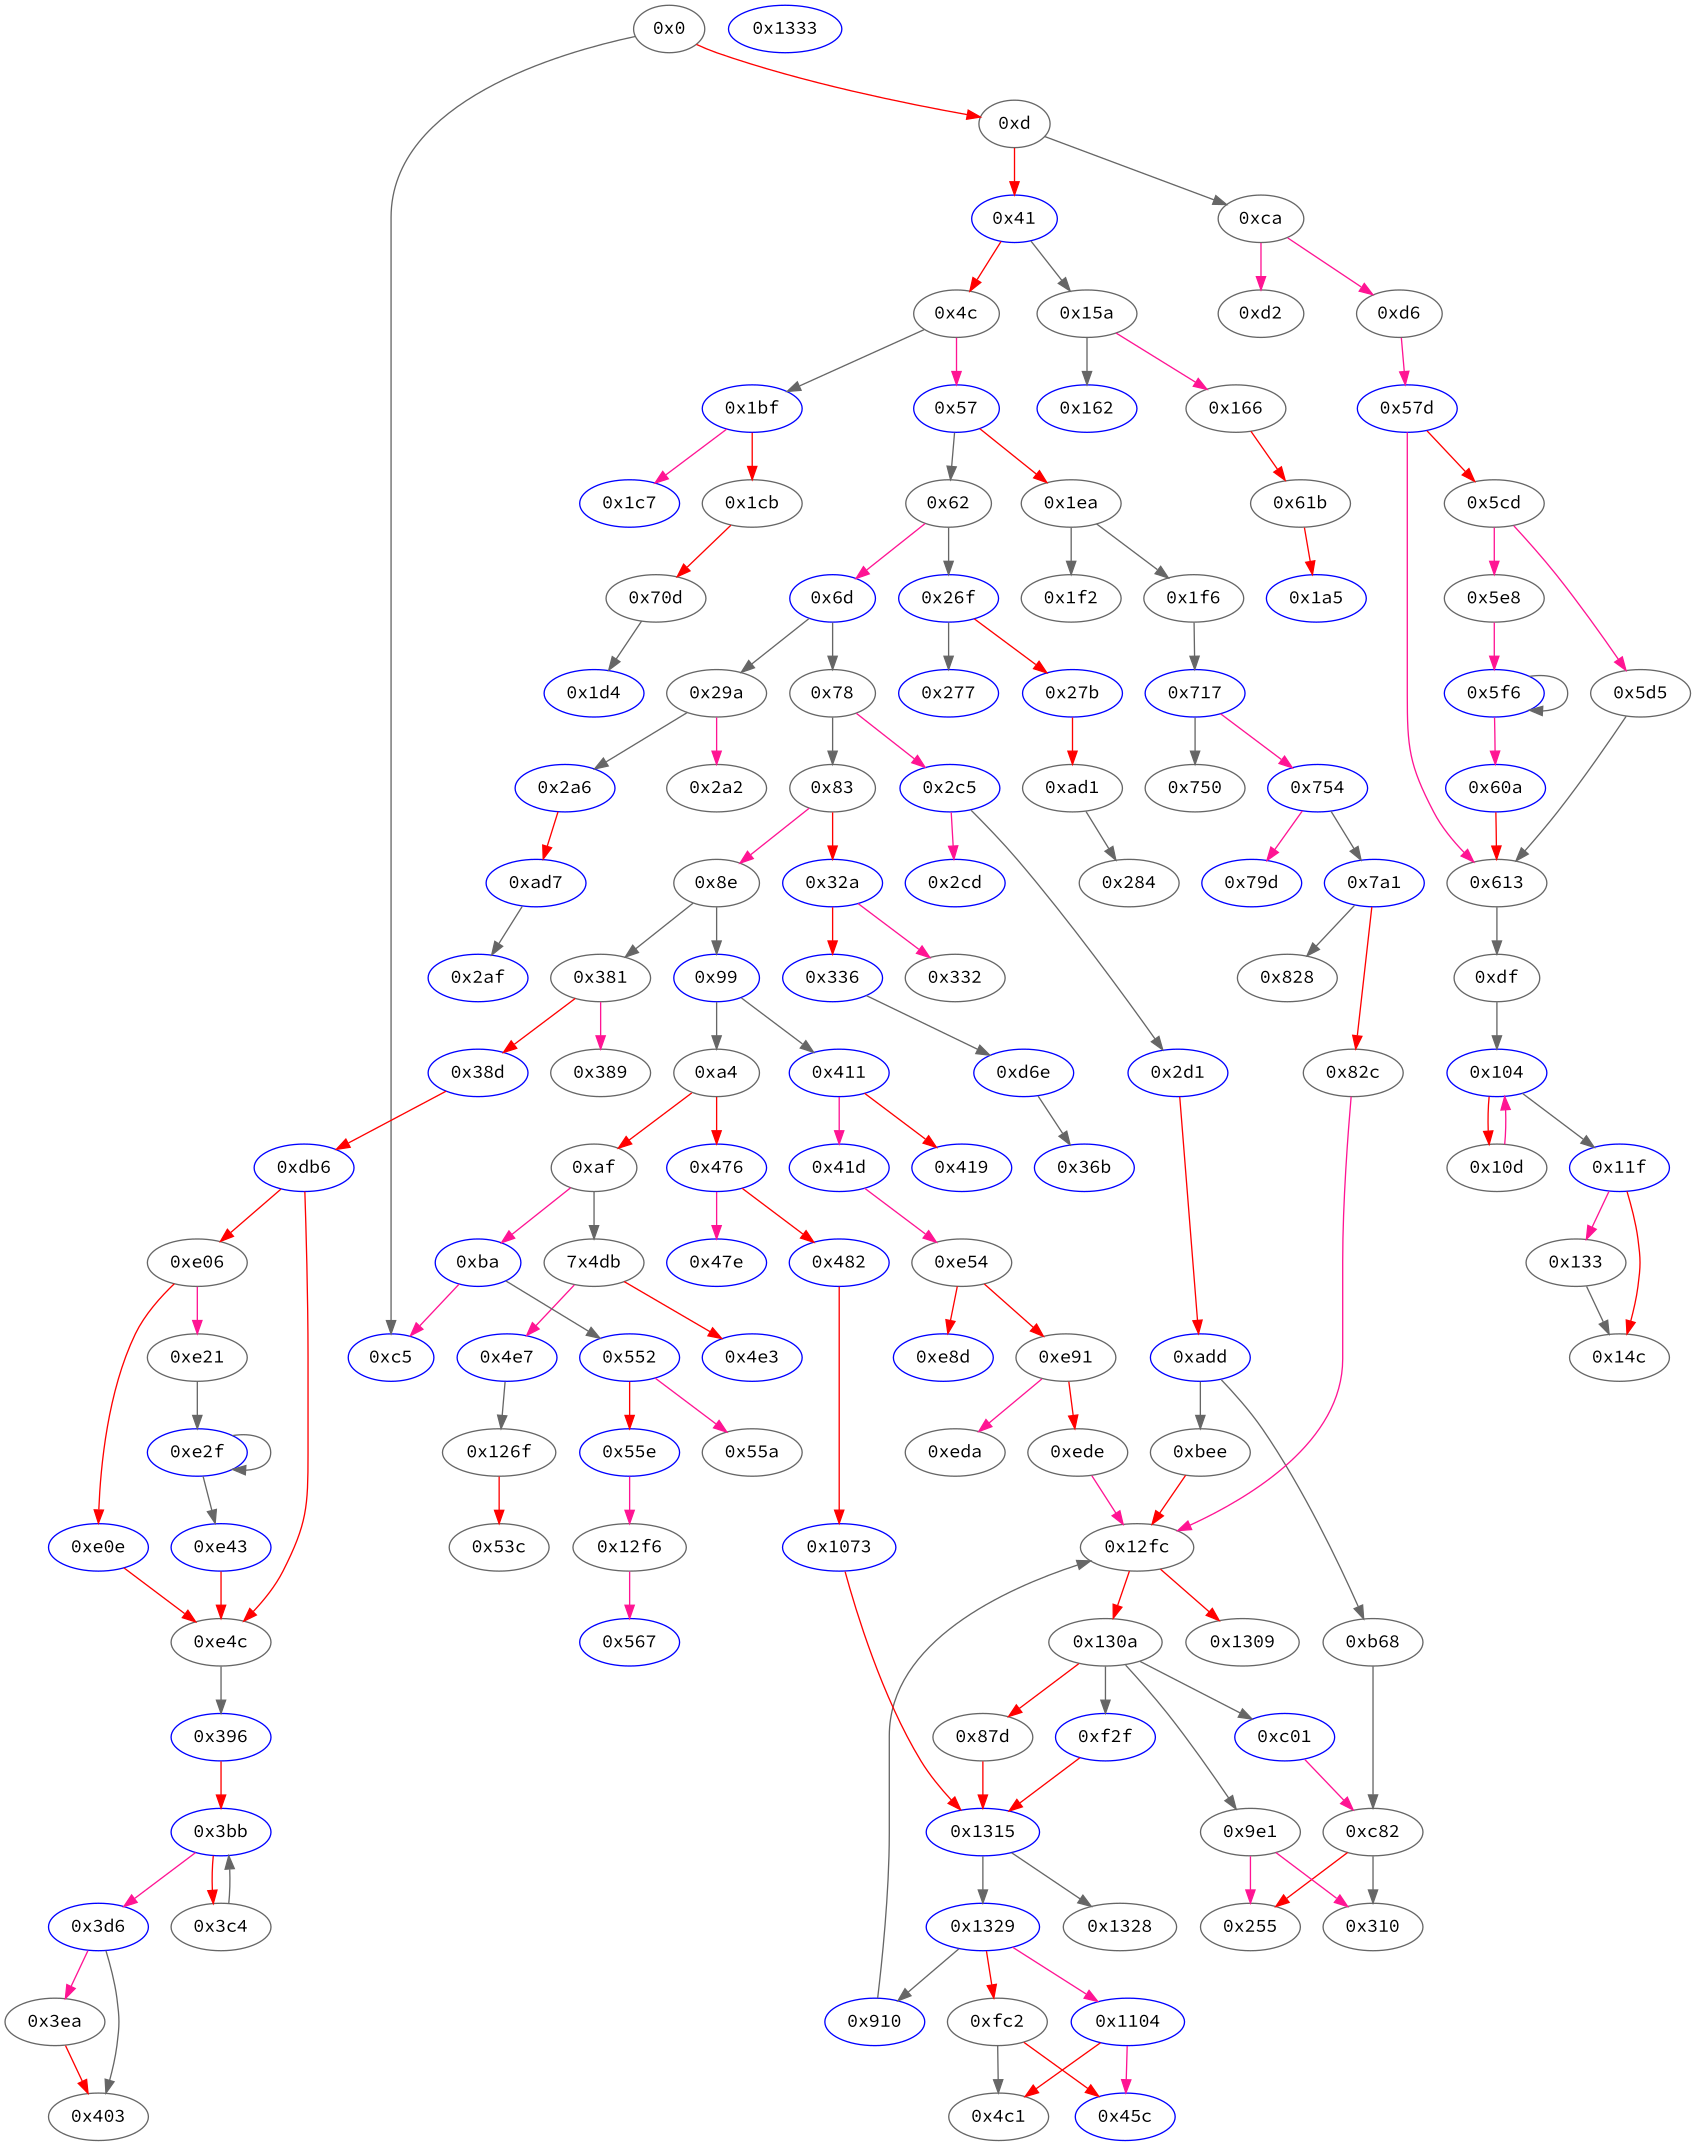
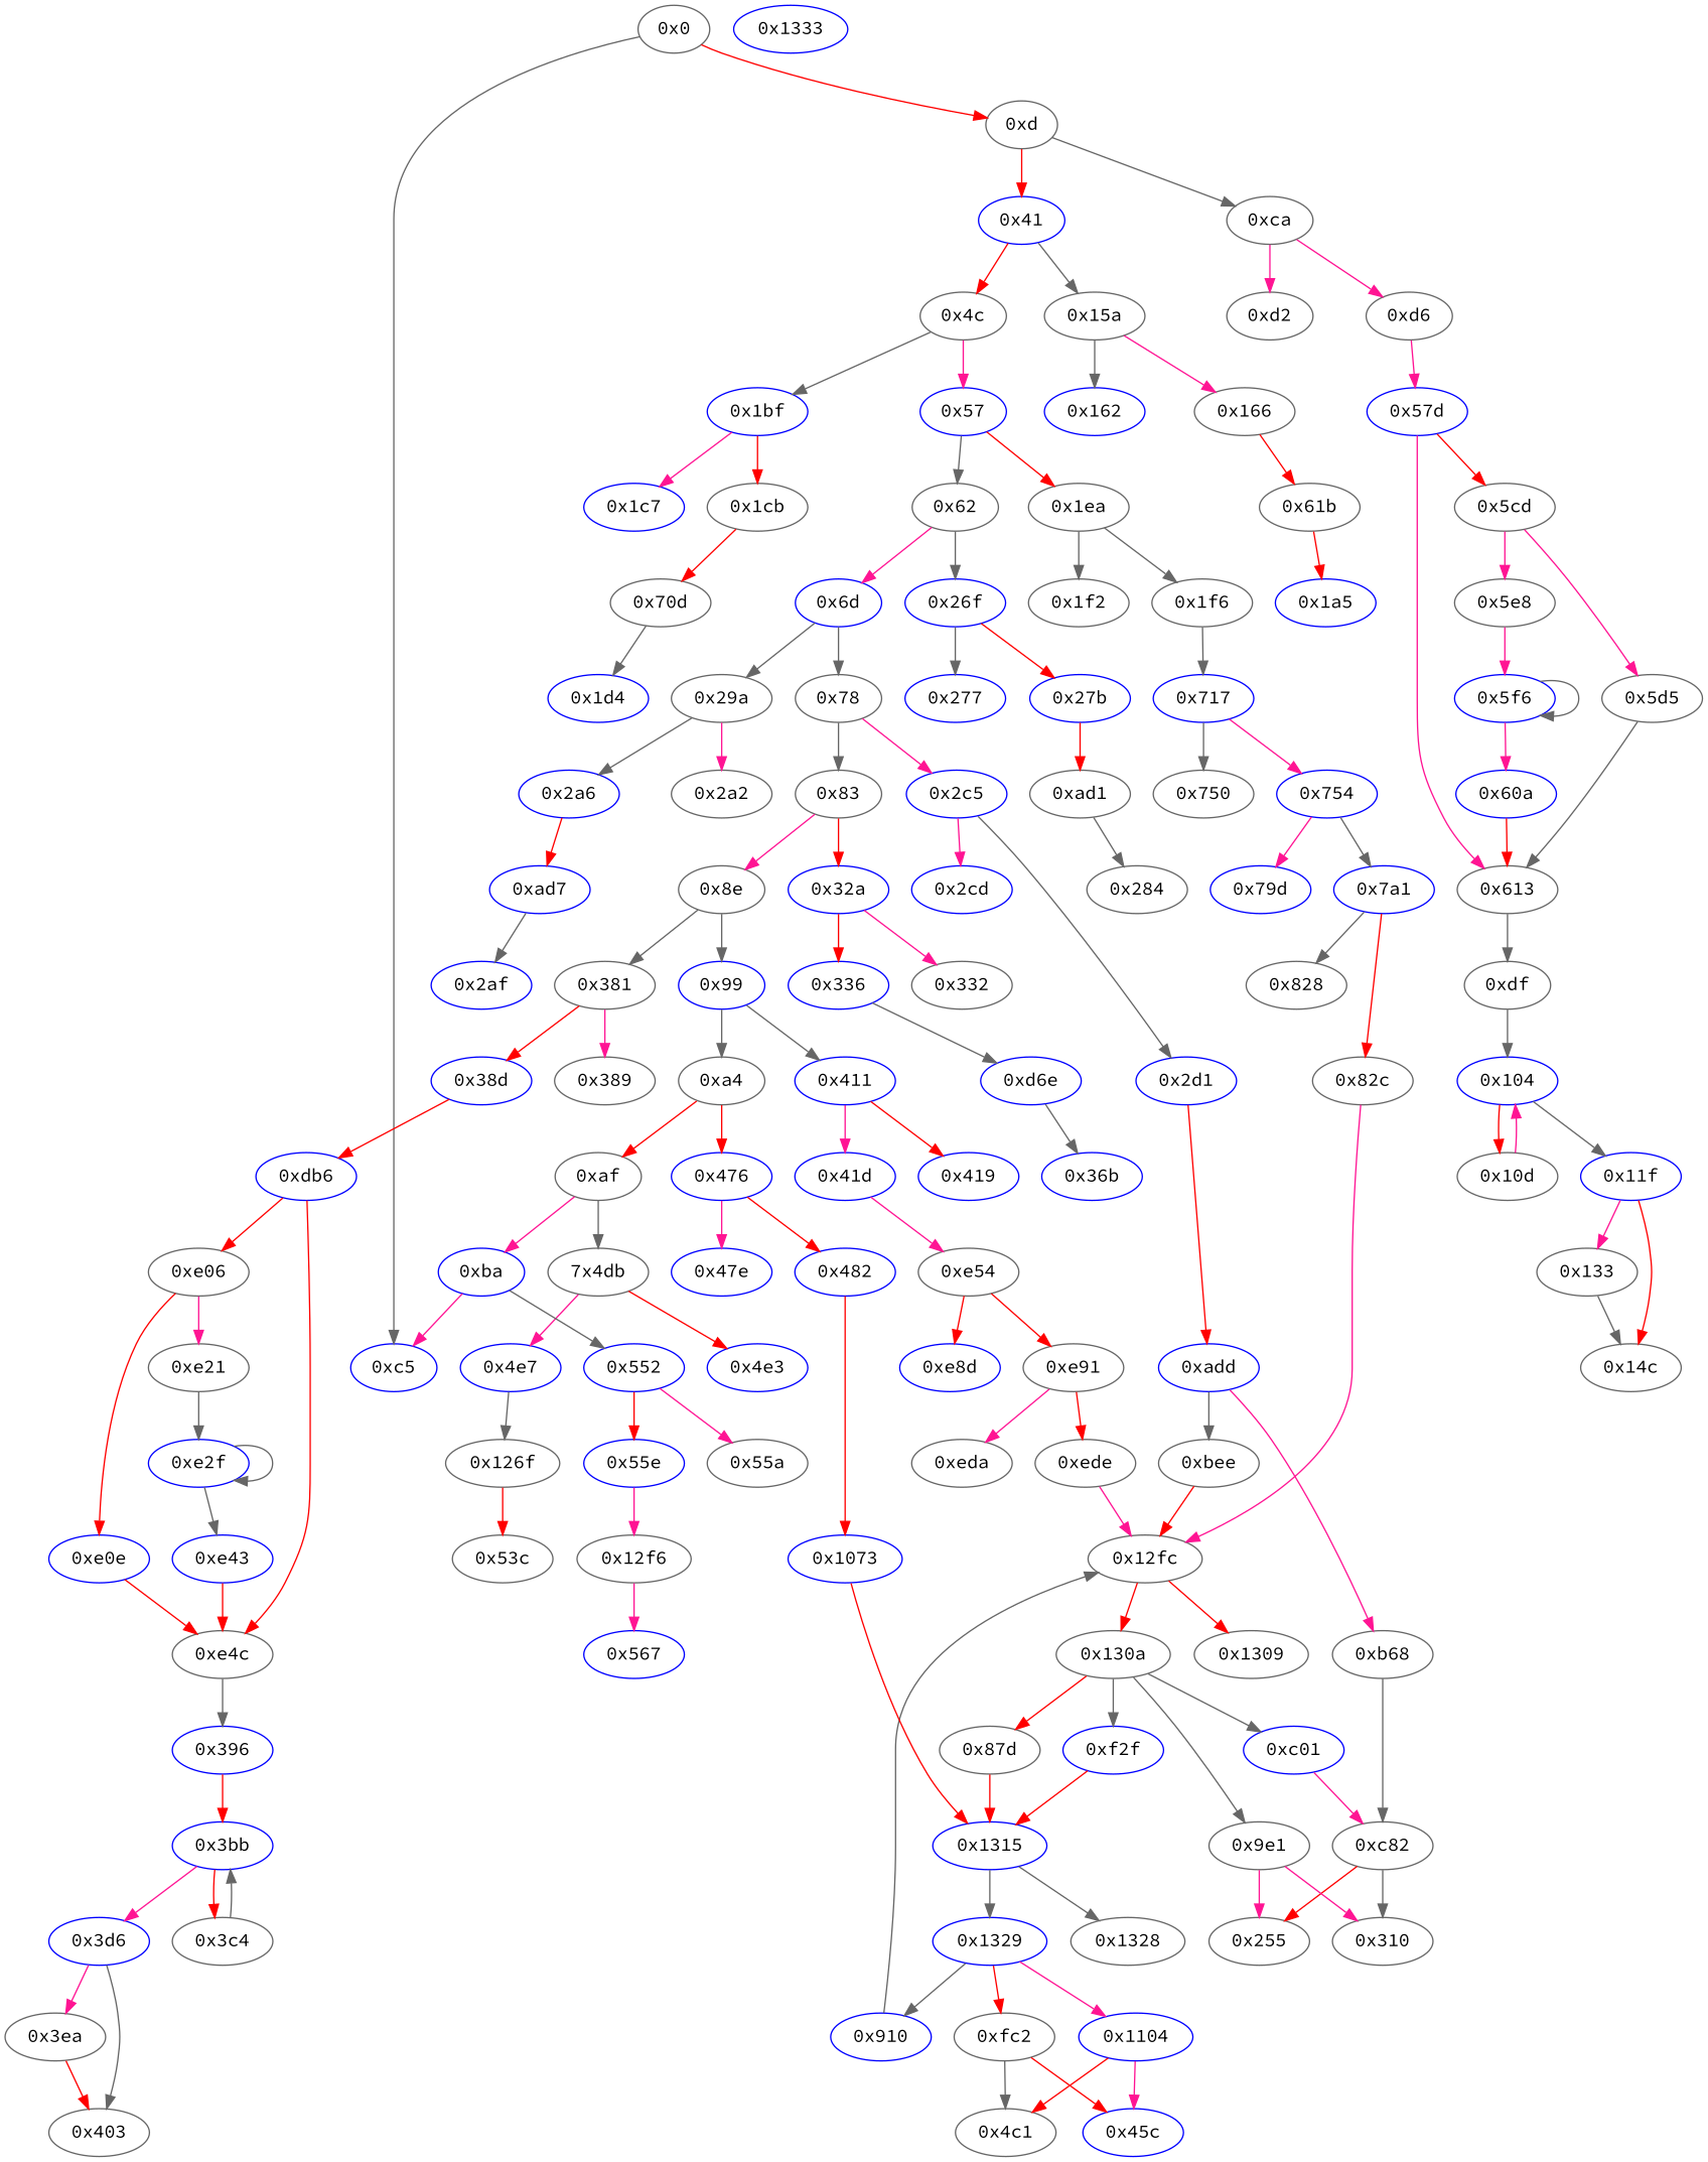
  digraph {
    fontname="Source Code Pro"
    node [color=gray40 fillcolor=white fontname="Source Code Pro" style=filled]
    edge [color=gray40 fontname="Source Code Pro"]
    "0xadd" [color=blue]
    "0xbee"
    "0xb68"
    "0x12fc"
    "0xc82"
    "0x126f"
    "0x53c"
    "0xe2f" [color=blue]
    "0xe43" [color=blue]
    "0xe4c"
    "0x9e1"
    "0x310"
    "0x255"
    "0x11f" [color=blue]
    "0x133"
    "0x14c"
    "0x3d6" [color=blue]
    "0x3ea"
    "0x403"
    "0x4e7" [color=blue]
    "0x1c7" [color=blue]
    "0x5f6" [color=blue]
    "0x60a" [color=blue]
    "0x613"
    "0x130a"
    "0x1309"
    "0x5e8"
    "0x910" [color=blue]
    "0x79d" [color=blue]
    "0x104" [color=blue]
    "0x10d"
    "0xdf"
    "0x396" [color=blue]
    "0x5d5"
    "0x57d" [color=blue]
    "0x5cd"
    "0xdb6" [color=blue]
    "0xe06"
    "0xe0e" [color=blue]
    "0xe21"
    "0x32a" [color=blue]
    "0x336" [color=blue]
    "0x332"
    "0xd6e" [color=blue]
    "0x3bb" [color=blue]
    "0x3c4"
    "0x1cb"
    "0x70d"
    "0x1d4" [color=blue]
    "0xf2f" [color=blue]
    "0x87d"
    "0xc01" [color=blue]
    "0x1315" [color=blue]
    "0x277" [color=blue]
    "0xe54"
    "0xe91"
    "0xe8d" [color=blue]
    "0xede"
    "0xeda"
    "0x552" [color=blue]
    "0x55a"
    "0x55e" [color=blue]
    "0x12f6"
    "0x476" [color=blue]
    "0x47e" [color=blue]
    "0x482" [color=blue]
    "0x1073" [color=blue]
    "0x78"
    "0x83"
    "0x2c5" [color=blue]
    "0x8e"
    "0x2d1" [color=blue]
    "0x2cd" [color=blue]
    "0x57" [color=blue]
    "0x62"
    "0x1ea"
    "0x26f" [color=blue]
    "0x6d" [color=blue]
    "0x1f2"
    "0x1f6"
    "0xad7" [color=blue]
    "0x2af" [color=blue]
    "0x1328"
    "0x1329" [color=blue]
    "0xfc2"
    "0x1104" [color=blue]
    "0x0"
    "0xd"
    "0xc5" [color=blue]
    "0x41" [color=blue]
    "0xca"
    "0x4e3" [color=blue]
    "0x419" [color=blue]
    "0x45c" [color=blue]
    "0x162" [color=blue]
    "0x15a"
    "0x166"
    "0x61b"
    n99 [label="7x4db"]
    "0x4c"
    "0x1bf" [color=blue]
    "0x717" [color=blue]
    "0x754" [color=blue]
    "0x750"
    "0x4c1"
    "0x36b" [color=blue]
    "0xaf"
    "0xba" [color=blue]
    "0x99" [color=blue]
    "0x411" [color=blue]
    "0xa4"
    "0x41d" [color=blue]
    "0xd2"
    "0xd6"
    "0x381"
    "0x567" [color=blue]
    "0x29a"
    "0x2a2"
    "0x2a6" [color=blue]
    "0x1a5" [color=blue]
    "0x38d" [color=blue]
    "0x82c"
    "0x27b" [color=blue]
    "0xad1"
    "0x284"
    "0x1333" [color=blue]
    "0x389"
    "0x7a1" [color=blue]
    "0x828"
    "0xadd" -> "0xbee"
-   "0xadd" -> "0xb68"
+   "0xadd" -> "0xb68" [color=deeppink]
    "0xbee" -> "0x12fc" [color=red]
    "0xb68" -> "0xc82"
    "0x12fc" -> "0x130a" [color=red]
    "0x12fc" -> "0x1309" [color=red]
    "0xc82" -> "0x310"
    "0xc82" -> "0x255" [color=red]
    "0x126f" -> "0x53c" [color=red]
    "0xe2f" -> "0xe2f"
    "0xe2f" -> "0xe43"
    "0xe43" -> "0xe4c" [color=red]
    "0xe4c" -> "0x396"
    "0x9e1" -> "0x310" [color=deeppink]
    "0x9e1" -> "0x255" [color=deeppink]
    "0x11f" -> "0x133" [color=deeppink]
    "0x11f" -> "0x14c" [color=red]
    "0x133" -> "0x14c"
    "0x3d6" -> "0x3ea" [color=deeppink]
    "0x3d6" -> "0x403"
    "0x3ea" -> "0x403" [color=red]
    "0x4e7" -> "0x126f"
    "0x5f6" -> "0x5f6"
    "0x5f6" -> "0x60a" [color=deeppink]
    "0x60a" -> "0x613" [color=red]
    "0x613" -> "0xdf"
    "0x130a" -> "0x9e1"
    "0x130a" -> "0xf2f"
    "0x130a" -> "0x87d" [color=red]
    "0x130a" -> "0xc01"
    "0x5e8" -> "0x5f6" [color=deeppink]
    "0x910" -> "0x12fc"
    "0x104" -> "0x11f"
    "0x104" -> "0x10d" [color=red]
    "0x10d" -> "0x104" [color=deeppink]
    "0xdf" -> "0x104"
    "0x396" -> "0x3bb" [color=red]
    "0x5d5" -> "0x613"
    "0x57d" -> "0x613" [color=deeppink]
    "0x57d" -> "0x5cd" [color=red]
    "0x5cd" -> "0x5e8" [color=deeppink]
    "0x5cd" -> "0x5d5" [color=deeppink]
    "0xdb6" -> "0xe4c" [color=red]
    "0xdb6" -> "0xe06" [color=red]
    "0xe06" -> "0xe0e" [color=red]
    "0xe06" -> "0xe21" [color=deeppink]
    "0xe0e" -> "0xe4c" [color=red]
    "0xe21" -> "0xe2f"
    "0x32a" -> "0x336" [color=red]
    "0x32a" -> "0x332" [color=deeppink]
    "0x336" -> "0xd6e"
    "0xd6e" -> "0x36b"
    "0x3bb" -> "0x3d6" [color=deeppink]
    "0x3bb" -> "0x3c4" [color=red]
    "0x3c4" -> "0x3bb"
    "0x1cb" -> "0x70d" [color=red]
    "0x70d" -> "0x1d4"
    "0xf2f" -> "0x1315" [color=red]
    "0x87d" -> "0x1315" [color=red]
    "0xc01" -> "0xc82" [color=deeppink]
    "0x1315" -> "0x1328"
    "0x1315" -> "0x1329"
    "0xe54" -> "0xe91" [color=red]
    "0xe54" -> "0xe8d" [color=red]
    "0xe91" -> "0xede" [color=red]
    "0xe91" -> "0xeda" [color=deeppink]
    "0xede" -> "0x12fc" [color=deeppink]
    "0x552" -> "0x55a" [color=deeppink]
    "0x552" -> "0x55e" [color=red]
    "0x55e" -> "0x12f6" [color=deeppink]
    "0x12f6" -> "0x567" [color=deeppink]
    "0x476" -> "0x47e" [color=deeppink]
    "0x476" -> "0x482" [color=red]
    "0x482" -> "0x1073" [color=red]
    "0x1073" -> "0x1315" [color=red]
    "0x78" -> "0x83"
    "0x78" -> "0x2c5" [color=deeppink]
    "0x83" -> "0x32a" [color=red]
    "0x83" -> "0x8e" [color=deeppink]
    "0x2c5" -> "0x2d1"
    "0x2c5" -> "0x2cd" [color=deeppink]
    "0x8e" -> "0x99"
    "0x8e" -> "0x381"
    "0x2d1" -> "0xadd" [color=red]
    "0x57" -> "0x62"
    "0x57" -> "0x1ea" [color=red]
    "0x62" -> "0x26f"
    "0x62" -> "0x6d" [color=deeppink]
    "0x1ea" -> "0x1f2"
    "0x1ea" -> "0x1f6"
    "0x26f" -> "0x277"
    "0x26f" -> "0x27b" [color=red]
    "0x6d" -> "0x78"
    "0x6d" -> "0x29a"
    "0x1f6" -> "0x717"
    "0xad7" -> "0x2af"
    "0x1329" -> "0x910"
    "0x1329" -> "0xfc2" [color=red]
    "0x1329" -> "0x1104" [color=deeppink]
    "0xfc2" -> "0x45c" [color=red]
    "0xfc2" -> "0x4c1"
    "0x1104" -> "0x45c" [color=deeppink]
    "0x1104" -> "0x4c1" [color=red]
    "0x0" -> "0xd" [color=red]
    "0x0" -> "0xc5"
    "0xd" -> "0x41" [color=red]
    "0xd" -> "0xca"
    "0x41" -> "0x15a"
    "0x41" -> "0x4c" [color=red]
    "0xca" -> "0xd2" [color=deeppink]
    "0xca" -> "0xd6" [color=deeppink]
    "0x15a" -> "0x162"
    "0x15a" -> "0x166" [color=deeppink]
    "0x166" -> "0x61b" [color=red]
    "0x61b" -> "0x1a5" [color=red]
    n99 -> "0x4e7" [color=deeppink]
    n99 -> "0x4e3" [color=red]
    "0x4c" -> "0x57" [color=deeppink]
    "0x4c" -> "0x1bf"
    "0x1bf" -> "0x1c7" [color=deeppink]
    "0x1bf" -> "0x1cb" [color=red]
    "0x717" -> "0x754" [color=deeppink]
    "0x717" -> "0x750"
    "0x754" -> "0x79d" [color=deeppink]
    "0x754" -> "0x7a1"
    "0xaf" -> n99
    "0xaf" -> "0xba" [color=deeppink]
    "0xba" -> "0x552"
    "0xba" -> "0xc5" [color=deeppink]
    "0x99" -> "0x411"
    "0x99" -> "0xa4"
    "0x411" -> "0x419" [color=red]
    "0x411" -> "0x41d" [color=deeppink]
    "0xa4" -> "0x476" [color=red]
    "0xa4" -> "0xaf" [color=red]
    "0x41d" -> "0xe54" [color=deeppink]
    "0xd6" -> "0x57d" [color=deeppink]
    "0x381" -> "0x38d" [color=red]
    "0x381" -> "0x389" [color=deeppink]
    "0x29a" -> "0x2a2" [color=deeppink]
    "0x29a" -> "0x2a6"
    "0x2a6" -> "0xad7" [color=red]
    "0x38d" -> "0xdb6" [color=red]
    "0x82c" -> "0x12fc" [color=deeppink]
    "0x27b" -> "0xad1" [color=red]
    "0xad1" -> "0x284"
    "0x7a1" -> "0x82c" [color=red]
    "0x7a1" -> "0x828"
  }
